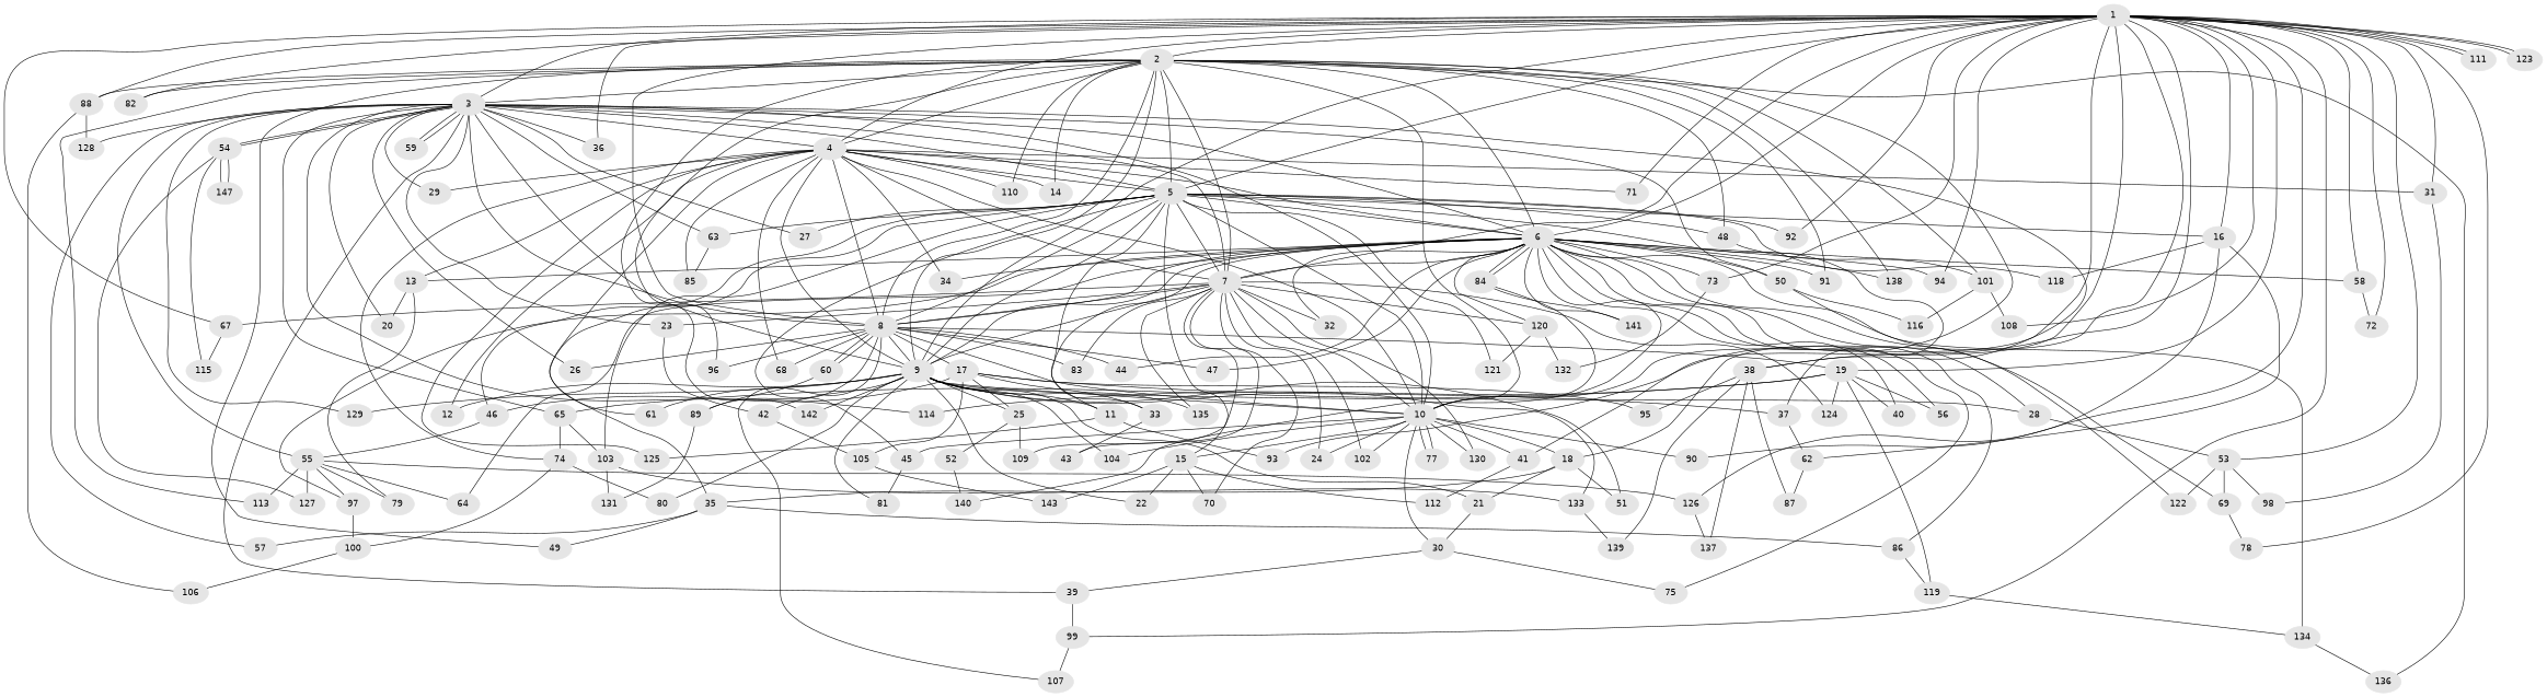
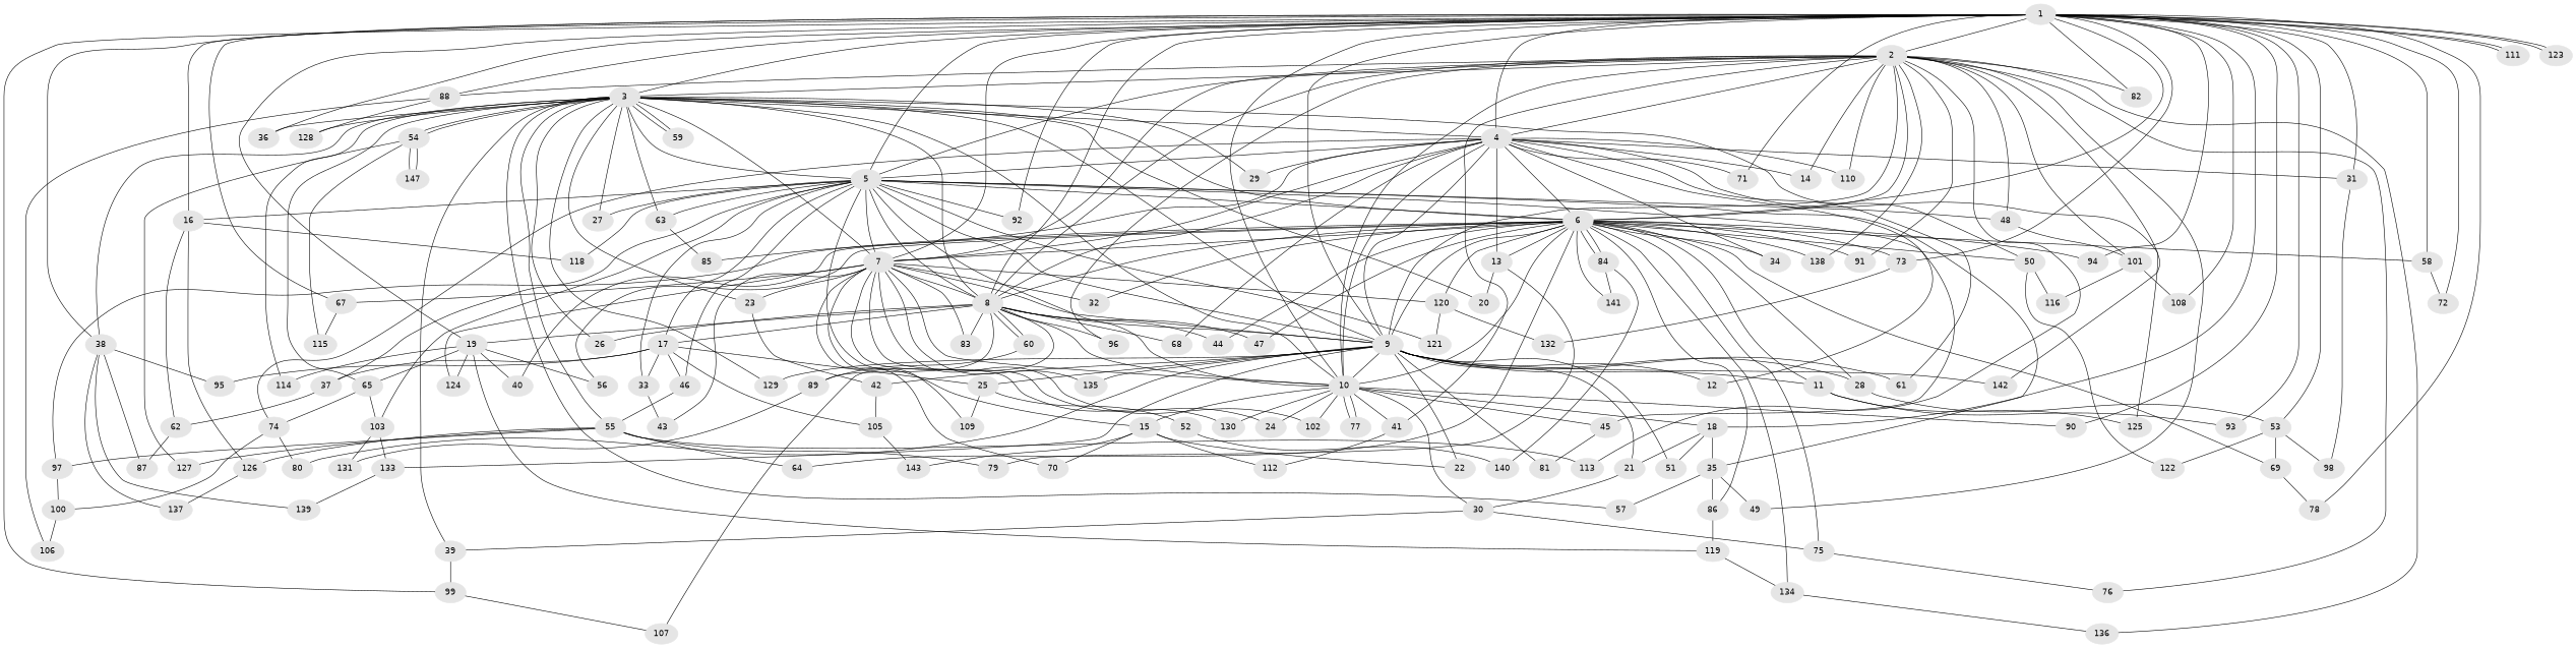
  graph {
    fontname="DejaVu Sans"
    node [color=gray90 fontname="DejaVu Sans" style=filled]
    edge [fontname="DejaVu Sans"]
    1
    2
    3
    4
    5
    6
    7
    8
    9
    10
    16
    18
    19
    31
    36
    38
    53
    58
    67
    71
    72
    73
    78
    82
    88
    90
    92
    93
    94
    99
    108
    111
    123
    14
    41
    48
    49
+   76
    91
    96
    101
    110
    113
    136
    138
    142
    20
    23
    26
    27
    29
    39
    50
    54
    55
    57
    59
    63
    65
    114
    128
    129
    12
    13
    34
    61
    68
    74
    85
    125
    15
    17
    33
    35
    37
    45
    46
    103
    118
    121
    11
    28
    32
    40
    44
    47
    56
    64
    69
    75
    84
    86
    97
    120
    134
    141
    24
    43
    70
    83
    102
    109
    124
    130
    135
    60
    89
    107
    21
    22
    25
    42
    51
    80
    81
-   104
    133
    30
    77
    62
    126
    119
    98
    95
    87
    137
    139
    122
    115
    132
    106
    112
    116
    n134 [label=147]
    127
    79
    100
    143
    105
    131
    140
    52
    1 -- 2
    1 -- 3
    1 -- 4
    1 -- 5
    1 -- 6
    1 -- 7
    1 -- 8
    1 -- 9
    1 -- 10
    1 -- 16
    1 -- 18
    1 -- 19
    1 -- 31
    1 -- 36
    1 -- 38
    1 -- 53
    1 -- 58
    1 -- 67
    1 -- 71
    1 -- 72
    1 -- 73
    1 -- 78
    1 -- 82
    1 -- 88
    1 -- 90
    1 -- 92
    1 -- 93
    1 -- 94
    1 -- 99
    1 -- 108
    1 -- 111
    1 -- 111
    1 -- 123
    1 -- 123
    2 -- 3
    2 -- 4
    2 -- 5
    2 -- 6
    2 -- 7
    2 -- 8
    2 -- 9
    2 -- 10
    2 -- 82
    2 -- 88
    2 -- 14
    2 -- 41
    2 -- 48
    2 -- 49
+   2 -- 76
    2 -- 91
    2 -- 96
    2 -- 101
    2 -- 110
    2 -- 113
    2 -- 136
    2 -- 138
    2 -- 142
    3 -- 4
    3 -- 5
    3 -- 6
    3 -- 7
    3 -- 8
    3 -- 9
    3 -- 10
    3 -- 36
    3 -- 38
    3 -- 20
    3 -- 23
    3 -- 26
    3 -- 27
    3 -- 29
    3 -- 39
    3 -- 50
    3 -- 54
    3 -- 54
    3 -- 55
    3 -- 57
    3 -- 59
    3 -- 59
    3 -- 63
    3 -- 65
    3 -- 114
    3 -- 128
    3 -- 129
    4 -- 5
    4 -- 6
    4 -- 7
    4 -- 8
    4 -- 9
    4 -- 10
    4 -- 31
    4 -- 71
    4 -- 14
    4 -- 110
    4 -- 29
    4 -- 12
    4 -- 13
    4 -- 34
    4 -- 61
    4 -- 68
    4 -- 74
    4 -- 85
    4 -- 125
    5 -- 6
    5 -- 7
    5 -- 8
    5 -- 9
    5 -- 10
    5 -- 16
    5 -- 92
    5 -- 48
    5 -- 27
    5 -- 63
    5 -- 15
+   5 -- 17
    5 -- 33
    5 -- 35
    5 -- 37
    5 -- 45
    5 -- 46
    5 -- 103
    5 -- 118
    5 -- 121
    6 -- 7
    6 -- 8
    6 -- 9
    6 -- 10
    6 -- 58
    6 -- 73
    6 -- 94
    6 -- 91
    6 -- 138
    6 -- 50
    6 -- 13
    6 -- 34
    6 -- 11
    6 -- 28
    6 -- 32
    6 -- 40
    6 -- 44
    6 -- 47
    6 -- 56
    6 -- 64
    6 -- 69
    6 -- 75
    6 -- 84
    6 -- 84
    6 -- 86
    6 -- 97
    6 -- 120
    6 -- 134
    6 -- 141
    7 -- 8
    7 -- 9
    7 -- 10
    7 -- 67
    7 -- 23
    7 -- 32
    7 -- 120
    7 -- 24
    7 -- 43
    7 -- 70
    7 -- 83
    7 -- 102
    7 -- 109
    7 -- 124
    7 -- 130
    7 -- 135
    8 -- 9
    8 -- 10
    8 -- 19
    8 -- 96
    8 -- 26
    8 -- 68
    8 -- 17
    8 -- 44
    8 -- 47
    8 -- 83
    8 -- 60
    8 -- 60
    8 -- 89
    8 -- 107
    9 -- 10
    9 -- 142
    9 -- 129
    9 -- 12
    9 -- 61
    9 -- 11
    9 -- 28
    9 -- 135
    9 -- 21
    9 -- 22
    9 -- 25
    9 -- 42
    9 -- 51
    9 -- 80
    9 -- 81
-   9 -- 104
    9 -- 133
    10 -- 18
    10 -- 90
    10 -- 41
    10 -- 15
    10 -- 45
    10 -- 24
    10 -- 102
    10 -- 130
-   10 -- 104
    10 -- 30
    10 -- 77
    10 -- 77
    16 -- 118
    16 -- 62
    16 -- 126
    18 -- 35
    18 -- 21
    18 -- 51
    19 -- 65
    19 -- 114
    19 -- 40
    19 -- 56
    19 -- 124
    19 -- 119
    31 -- 98
    38 -- 95
    38 -- 87
    38 -- 137
    38 -- 139
    53 -- 69
    53 -- 98
    53 -- 122
    58 -- 72
    67 -- 115
    73 -- 132
    88 -- 128
    88 -- 106
    99 -- 107
    41 -- 112
    48 -- 101
    101 -- 108
    101 -- 116
    23 -- 42
    39 -- 99
    50 -- 122
    50 -- 116
    54 -- 115
    54 -- n134
    54 -- n134
    54 -- 127
    55 -- 113
    55 -- 64
    55 -- 97
    55 -- 126
    55 -- 127
    55 -- 79
    63 -- 85
    65 -- 74
    65 -- 103
    13 -- 20
    13 -- 79
    74 -- 80
    74 -- 100
    15 -- 70
    15 -- 22
    15 -- 112
    15 -- 143
    17 -- 33
    17 -- 37
    17 -- 46
    17 -- 25
    17 -- 95
    17 -- 105
    33 -- 43
    35 -- 49
    35 -- 57
    35 -- 86
    37 -- 62
    45 -- 81
    46 -- 55
    103 -- 133
    103 -- 131
    11 -- 93
    11 -- 125
    28 -- 53
    69 -- 78
+   75 -- 76
    84 -- 141
    84 -- 140
    86 -- 119
    97 -- 100
    120 -- 121
    120 -- 132
    134 -- 136
    60 -- 89
    89 -- 131
    21 -- 30
    25 -- 109
    25 -- 52
    42 -- 105
    133 -- 139
    30 -- 39
    30 -- 75
    62 -- 87
    126 -- 137
    119 -- 134
    100 -- 106
    105 -- 143
    52 -- 140
  }
